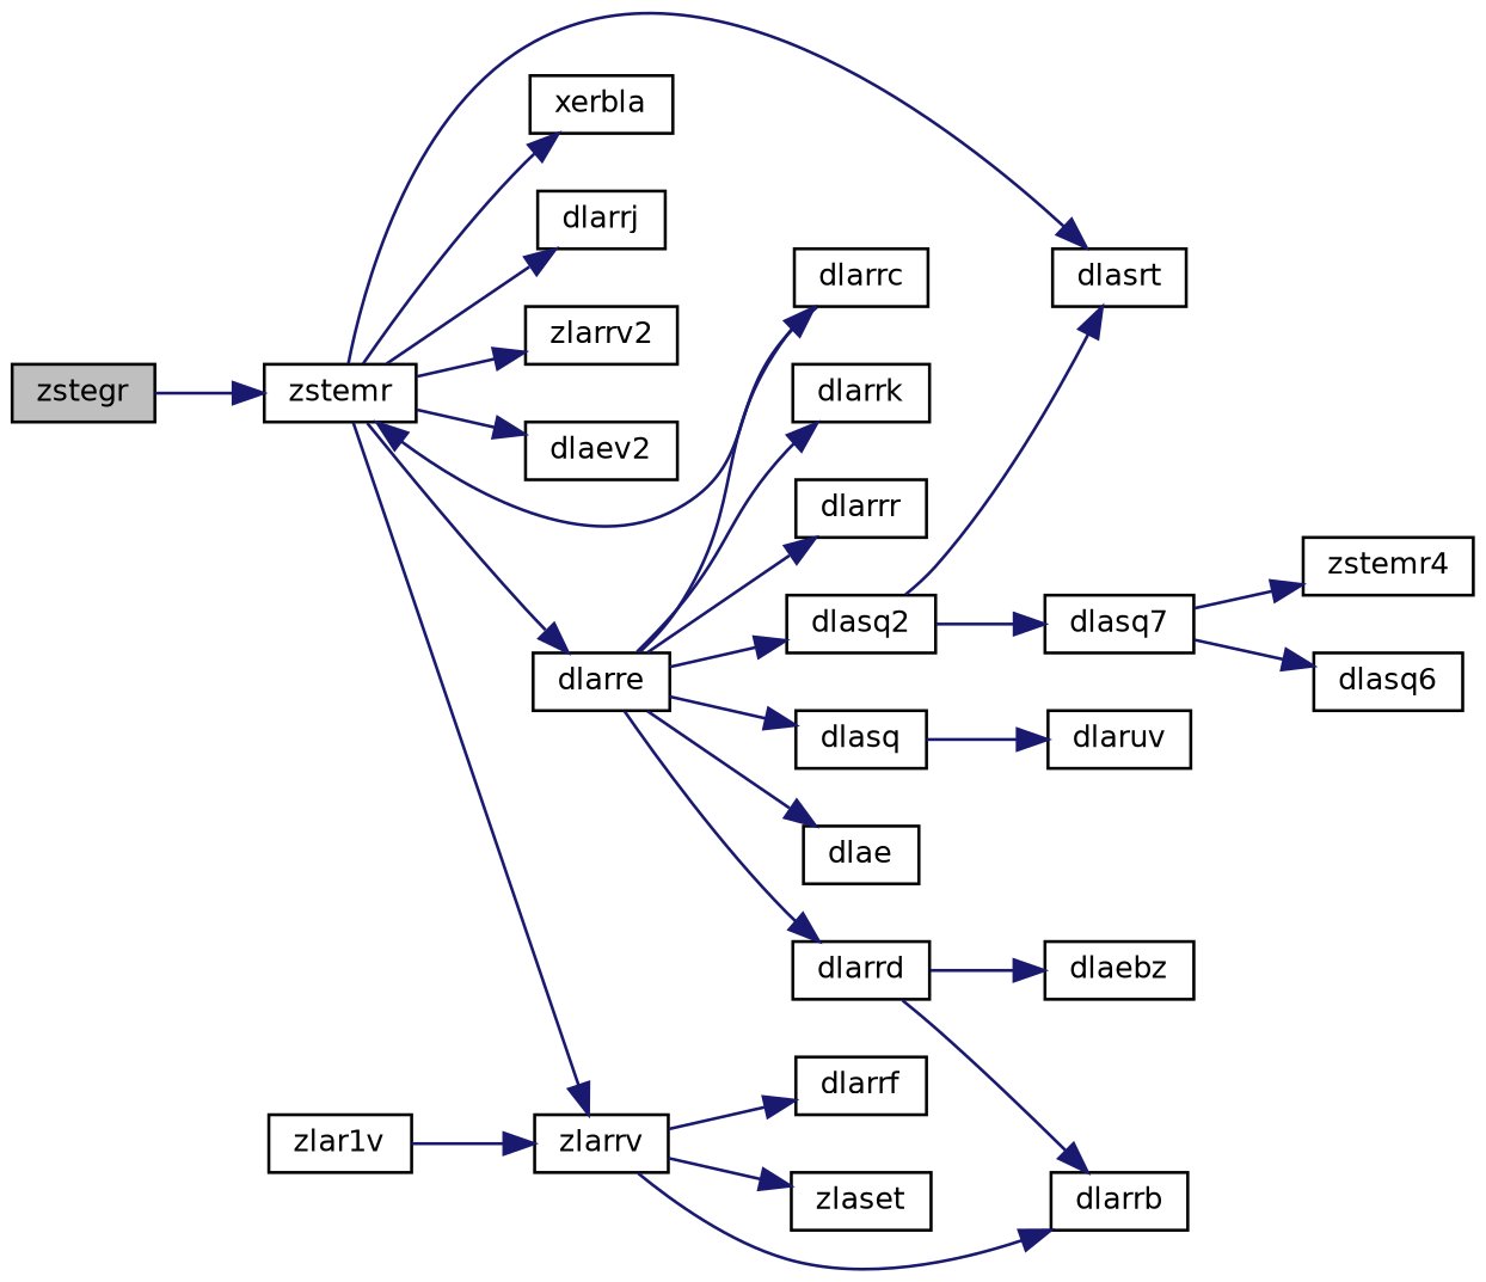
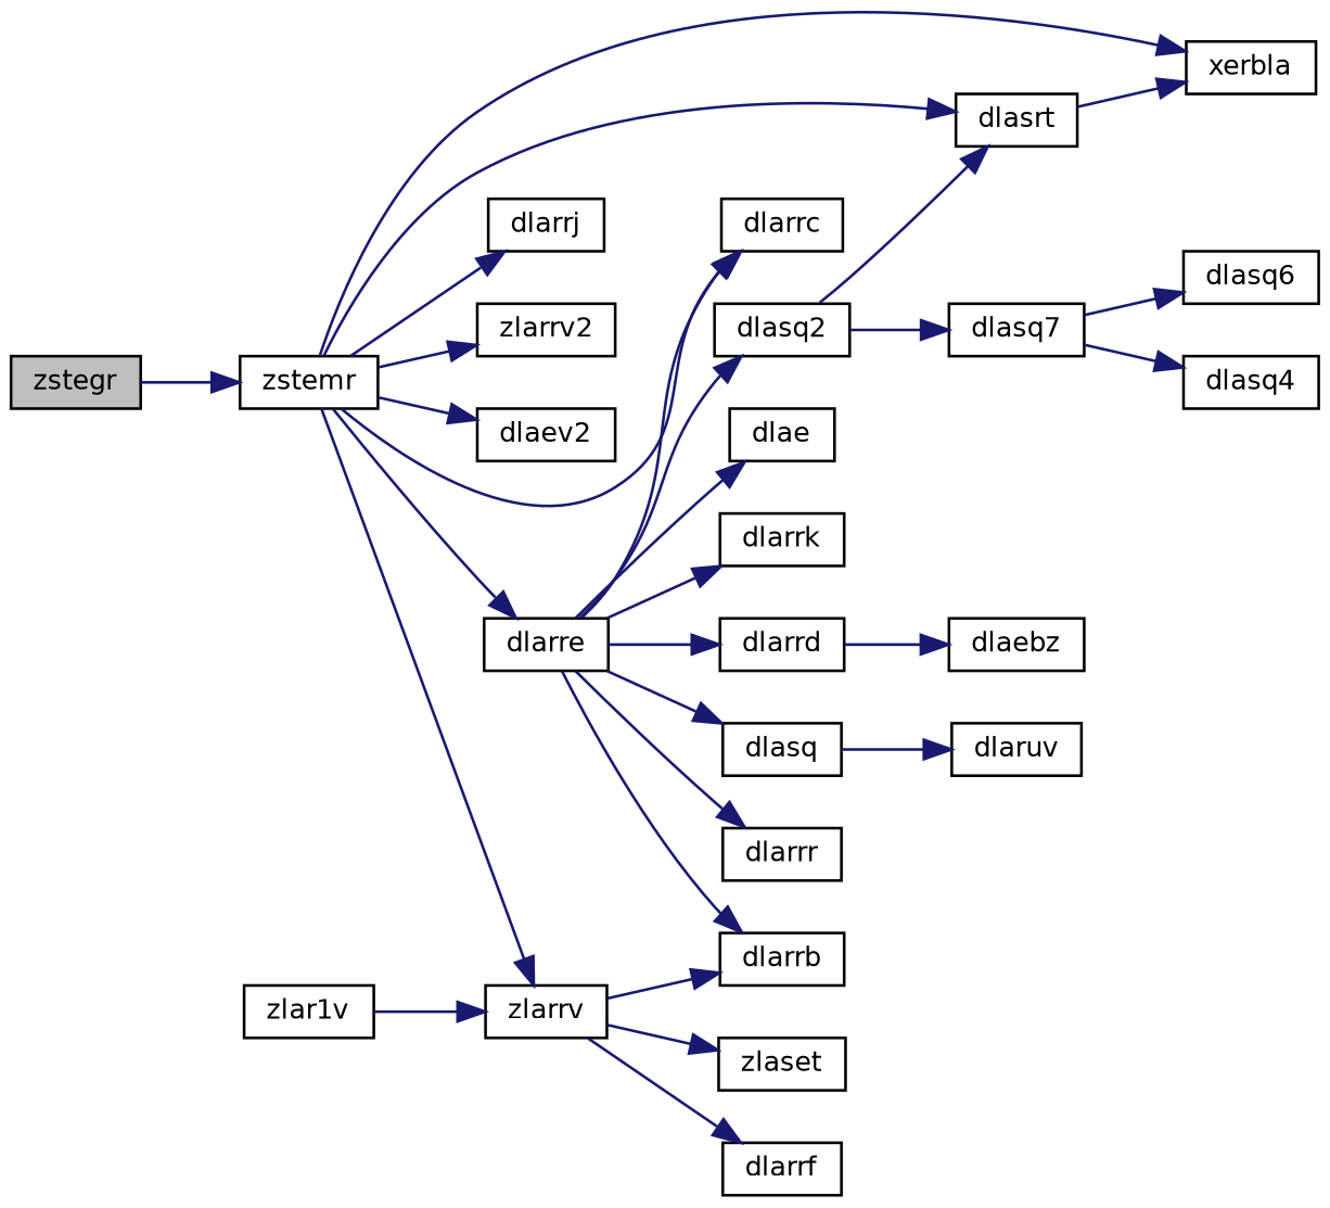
  digraph {
    rankdir=LR
    node [color=black fillcolor=white fontname=Helvetica fontsize=10 shape=record style=filled]
    edge [color=midnightblue fontname=Helvetica fontsize=10 labelfontname=Helvetica labelfontsize=10 style=solid]
    n1 [fillcolor=grey75 fontcolor=black height=0.2 label=zstegr width=0.4]
    n2 [height=0.2 label=zstemr width=0.4]
    n3 [height=0.2 label=zlarrv2 width=0.4]
    n4 [height=0.2 label=dlaev2 width=0.4]
    n5 [height=0.2 label=dlarrc width=0.4]
    n6 [height=0.2 label=dlarre width=0.4]
    n7 [height=0.2 label=dlasrt width=0.4]
    n8 [height=0.2 label=xerbla width=0.4]
    n9 [height=0.2 label=dlarrj width=0.4]
    n10 [height=0.2 label=zlarrv width=0.4]
    n11 [height=0.2 label=dlarrr width=0.4]
    n12 [height=0.2 label=dlasq width=0.4]
    n13 [height=0.2 label=dlae width=0.4]
    n14 [height=0.2 label=dlarrb width=0.4]
    n15 [height=0.2 label=dlarrd width=0.4]
    n16 [height=0.2 label=dlarrk width=0.4]
    n17 [height=0.2 label=dlasq2 width=0.4]
    n18 [height=0.2 label=dlarrf width=0.4]
    n19 [height=0.2 label=zlaset width=0.4]
    n20 [height=0.2 label=dlaruv width=0.4]
    n21 [height=0.2 label=dlaebz width=0.4]
    n22 [height=0.2 label=dlasq7 width=0.4]
-   n23 [height=0.2 label=zstemr4 width=0.4]
+   n23 [height=0.2 label=dlasq4 width=0.4]
    n24 [height=0.2 label=dlasq6 width=0.4]
    n25 [height=0.2 label=zlar1v width=0.4]
    n1 -> n2
    n2 -> n3
    n2 -> n4
-   n5 -> n2
+   n2 -> n5
    n2 -> n6
    n2 -> n7
    n2 -> n8
    n2 -> n9
    n2 -> n10
    n6 -> n5
    n6 -> n11
    n6 -> n12
    n6 -> n13
-   n15 -> n14
+   n6 -> n14
    n6 -> n15
    n6 -> n16
    n6 -> n17
+   n7 -> n8
    n10 -> n14
    n10 -> n18
    n10 -> n19
    n12 -> n20
    n15 -> n21
    n17 -> n7
    n17 -> n22
    n22 -> n23
    n22 -> n24
    n25 -> n10
  }
